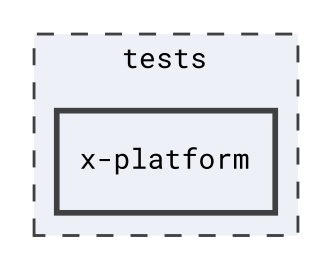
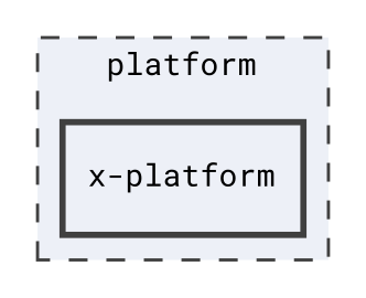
  digraph {
    compound=true
    rankdir=LR
    fontname="Roboto Mono"
    n1 [color=grey25 fillcolor="#edf0f7" fontname="Roboto Mono" fontsize=10 label="x-platform" shape=box style="filled,bold,"]
    subgraph cluster_1 {
      bgcolor="#edf0f7"
      fontsize=10
-     label=tests
+     label=platform
      pencolor=grey25
      style="filled,dashed,"
      n1
    }
  }
